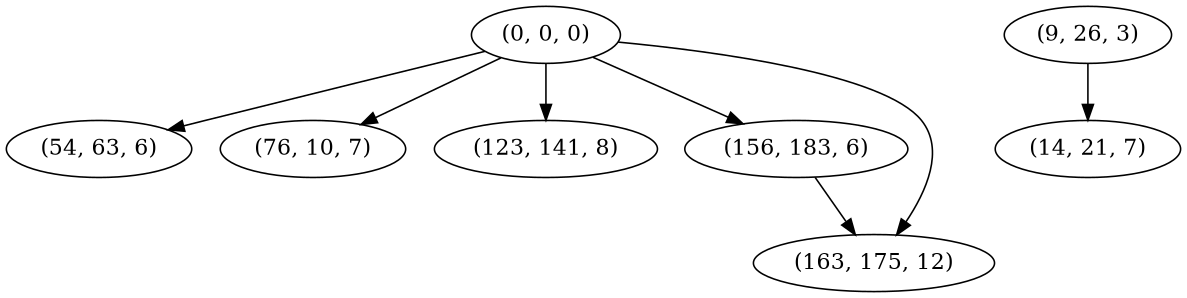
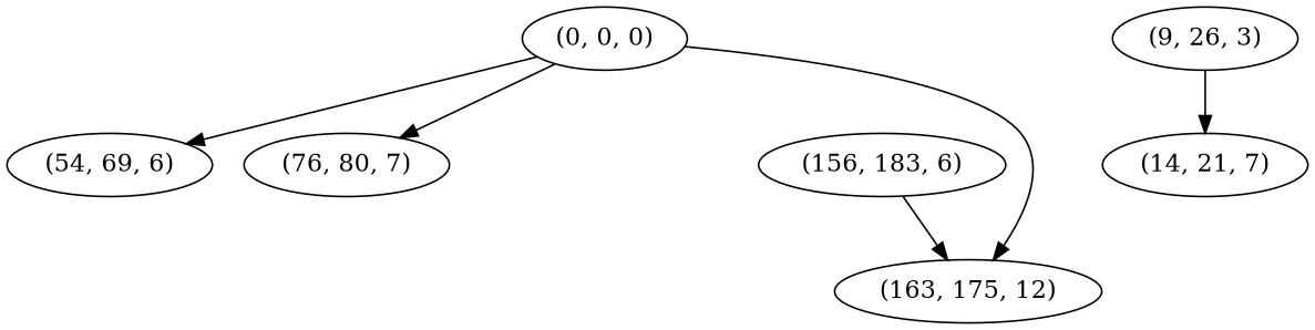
  digraph {
    "(0, 0, 0)"
-   "(54, 63, 6)"
-   "(76, 80, 7)" [label="(76, 10, 7)"]
-   "(123, 141, 8)"
+   "(54, 63, 6)" [label="(54, 69, 6)"]
+   "(76, 80, 7)"
    "(156, 183, 6)"
    "(163, 175, 12)"
    "(9, 26, 3)"
    "(14, 21, 7)"
    "(0, 0, 0)" -> "(54, 63, 6)"
    "(0, 0, 0)" -> "(76, 80, 7)"
-   "(0, 0, 0)" -> "(123, 141, 8)"
-   "(0, 0, 0)" -> "(156, 183, 6)"
    "(0, 0, 0)" -> "(163, 175, 12)"
    "(156, 183, 6)" -> "(163, 175, 12)"
    "(9, 26, 3)" -> "(14, 21, 7)"
  }
